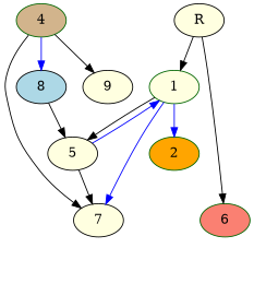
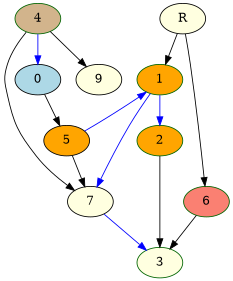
  digraph {
    node [color=darkgreen fillcolor=lightyellow style=filled]
    edge [color=black]
-   1
+   1 [fillcolor=orange]
    2 [fillcolor=orange]
-   5 [color=black]
+   5 [color=black fillcolor=orange]
    7 [color=black]
+   3
    6 [fillcolor=salmon]
    4 [fillcolor=tan]
-   8 [color=black fillcolor=lightblue]
+   8 [color=black fillcolor=lightblue label=0]
    9 [color=black]
    R [color=black]
    1 -> 2 [color=blue]
-   1 -> 5
    1 -> 7 [color=blue]
+   2 -> 3
    5 -> 1 [color=blue]
    5 -> 7
+   7 -> 3 [color=blue]
+   6 -> 3
    4 -> 7
    4 -> 8 [color=blue]
    4 -> 9
    8 -> 5
    R -> 1
    R -> 6
  }
